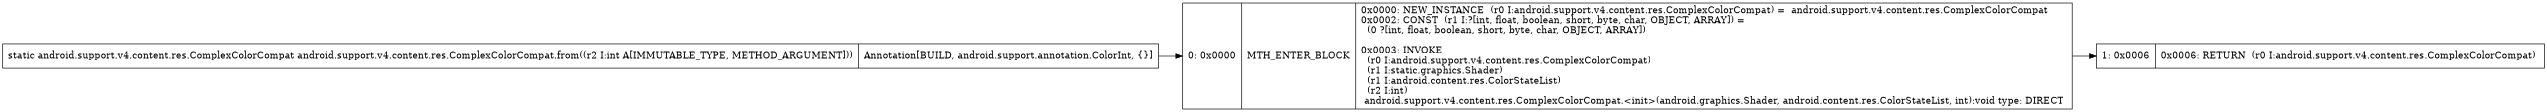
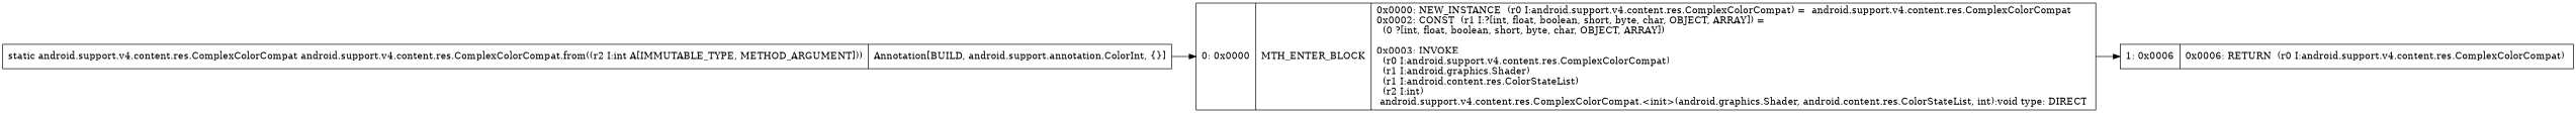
  digraph {
    rankdir=LR
    node [shape=record]
-   n1 [label="{0\:\ 0x0000|MTH_ENTER_BLOCK\l|0x0000: NEW_INSTANCE  (r0 I:android.support.v4.content.res.ComplexColorCompat) =  android.support.v4.content.res.ComplexColorCompat \l0x0002: CONST  (r1 I:?[int, float, boolean, short, byte, char, OBJECT, ARRAY]) = \l  (0 ?[int, float, boolean, short, byte, char, OBJECT, ARRAY])\l \l0x0003: INVOKE  \l  (r0 I:android.support.v4.content.res.ComplexColorCompat)\l  (r1 I:static.graphics.Shader)\l  (r1 I:android.content.res.ColorStateList)\l  (r2 I:int)\l android.support.v4.content.res.ComplexColorCompat.\<init\>(android.graphics.Shader, android.content.res.ColorStateList, int):void type: DIRECT \l}"]
+   n1 [label="{0\:\ 0x0000|MTH_ENTER_BLOCK\l|0x0000: NEW_INSTANCE  (r0 I:android.support.v4.content.res.ComplexColorCompat) =  android.support.v4.content.res.ComplexColorCompat \l0x0002: CONST  (r1 I:?[int, float, boolean, short, byte, char, OBJECT, ARRAY]) = \l  (0 ?[int, float, boolean, short, byte, char, OBJECT, ARRAY])\l \l0x0003: INVOKE  \l  (r0 I:android.support.v4.content.res.ComplexColorCompat)\l  (r1 I:android.graphics.Shader)\l  (r1 I:android.content.res.ColorStateList)\l  (r2 I:int)\l android.support.v4.content.res.ComplexColorCompat.\<init\>(android.graphics.Shader, android.content.res.ColorStateList, int):void type: DIRECT \l}"]
    n2 [label="{1\:\ 0x0006|0x0006: RETURN  (r0 I:android.support.v4.content.res.ComplexColorCompat) \l}"]
    n3 [label="{static android.support.v4.content.res.ComplexColorCompat android.support.v4.content.res.ComplexColorCompat.from((r2 I:int A[IMMUTABLE_TYPE, METHOD_ARGUMENT]))  | Annotation[BUILD, android.support.annotation.ColorInt, \{\}]\l}"]
    n1 -> n2
    n3 -> n1
  }
